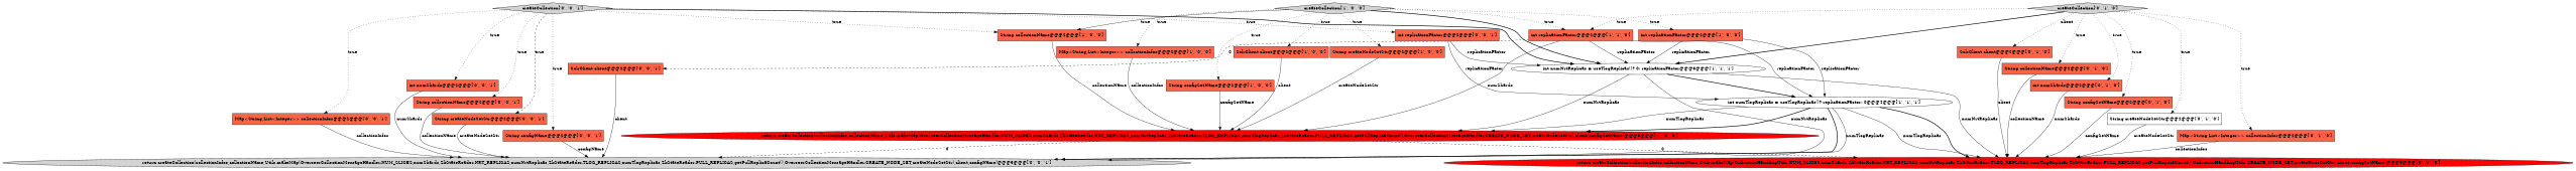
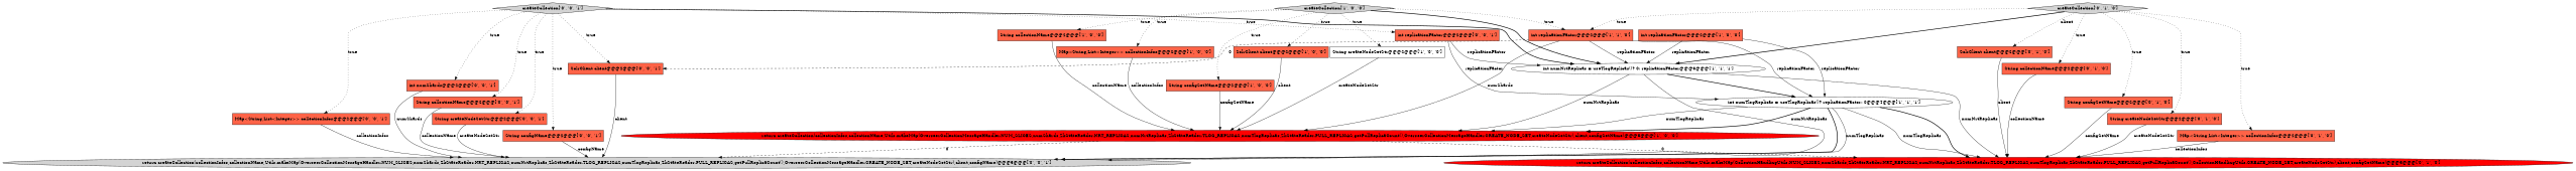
  digraph {
    node [fillcolor=tomato shape=box style=filled]
    edge [style=solid]
    n1 [label="String collectionName@@@2@@@['1', '0', '0']"]
    n2 [fillcolor=red label="return createCollection(collectionInfos,collectionName,Utils.makeMap(OverseerCollectionMessageHandler.NUM_SLICES,numShards,ZkStateReader.NRT_REPLICAS,numNrtReplicas,ZkStateReader.TLOG_REPLICAS,numTlogReplicas,ZkStateReader.PULL_REPLICAS,getPullReplicaCount(),OverseerCollectionMessageHandler.CREATE_NODE_SET,createNodeSetStr),client,configSetName)@@@5@@@['1', '0', '0']" shape=ellipse]
    n3 [fillcolor=lightgray label="return createCollection(collectionInfos,collectionName,Utils.makeMap(OverseerCollectionMessageHandler.NUM_SLICES,numShards,ZkStateReader.NRT_REPLICAS,numNrtReplicas,ZkStateReader.TLOG_REPLICAS,numTlogReplicas,ZkStateReader.PULL_REPLICAS,getPullReplicaCount(),OverseerCollectionMessageHandler.CREATE_NODE_SET,createNodeSetStr),client,configName)@@@5@@@['0', '0', '1']" shape=ellipse]
    n4 [fillcolor=red label="return createCollection(collectionInfos,collectionName,Utils.makeMap(CollectionHandlingUtils.NUM_SLICES,numShards,ZkStateReader.NRT_REPLICAS,numNrtReplicas,ZkStateReader.TLOG_REPLICAS,numTlogReplicas,ZkStateReader.PULL_REPLICAS,getPullReplicaCount(),CollectionHandlingUtils.CREATE_NODE_SET,createNodeSetStr),client,configSetName)@@@5@@@['0', '1', '0']" shape=ellipse]
    n5 [label="int replicationFactor@@@2@@@['1', '0', '0']"]
    n6 [fillcolor=white label="int numTlogReplicas = useTlogReplicas()? replicationFactor: 0@@@4@@@['1', '1', '1']" shape=ellipse]
    n7 [fillcolor=white label="int numNrtReplicas = useTlogReplicas()? 0: replicationFactor@@@3@@@['1', '1', '1']" shape=ellipse]
    n8 [label="SolrClient client@@@2@@@['0', '1', '0']"]
    n9 [label="Map<String,List<Integer>> collectionInfos@@@2@@@['1', '0', '0']"]
    n10 [label="String collectionName@@@2@@@['0', '1', '0']"]
    n11 [label="String configSetName@@@2@@@['1', '0', '0']"]
    n12 [label="Map<String,List<Integer>> collectionInfos@@@2@@@['0', '0', '1']"]
    n13 [label="SolrClient client@@@2@@@['1', '0', '0']"]
    n14 [label="int replicationFactor@@@2@@@['1', '1', '0']"]
    n15 [label="SolrClient client@@@2@@@['0', '0', '1']"]
    n16 [label="int numShards@@@2@@@['0', '0', '1']"]
-   n17 [label="int numShards@@@2@@@['0', '1', '0']"]
    n18 [label="String configSetName@@@2@@@['0', '1', '0']"]
    n19 [label="String collectionName@@@2@@@['0', '0', '1']"]
    n20 [fillcolor=lightgray label="createCollection['0', '1', '0']" shape=diamond]
-   n21 [fillcolor=white label="String createNodeSetStr@@@2@@@['0', '1', '0']"]
+   n21 [label="String createNodeSetStr@@@2@@@['0', '1', '0']"]
    n22 [label="Map<String,List<Integer>> collectionInfos@@@2@@@['0', '1', '0']"]
    n23 [fillcolor=lightgray label="createCollection['1', '0', '0']" shape=diamond]
-   n24 [label="String createNodeSetStr@@@2@@@['1', '0', '0']"]
+   n24 [fillcolor=white label="String createNodeSetStr@@@2@@@['1', '0', '0']"]
    n25 [label="String createNodeSetStr@@@2@@@['0', '0', '1']"]
    n26 [label="String configName@@@2@@@['0', '0', '1']"]
    n27 [label="int replicationFactor@@@2@@@['0', '0', '1']"]
    n28 [fillcolor=lightgray label="createCollection['0', '0', '1']" shape=diamond]
    n1 -> n2 [label=collectionName]
    n2 -> n3 [label=0 style=dashed]
    n2 -> n4 [label=0 style=dashed]
    n5 -> n6 [label=replicationFactor]
    n5 -> n7 [label=replicationFactor]
    n6 -> n2 [style=bold]
    n6 -> n2 [label=numTlogReplicas]
    n6 -> n3 [style=bold]
    n6 -> n3 [label=numTlogReplicas]
    n6 -> n4 [style=bold]
    n6 -> n4 [label=numTlogReplicas]
    n7 -> n2 [label=numNrtReplicas]
    n7 -> n3 [label=numNrtReplicas]
    n7 -> n4 [label=numNrtReplicas]
    n7 -> n6 [style=bold]
    n8 -> n4 [label=client]
    n9 -> n2 [label=collectionInfos]
    n10 -> n4 [label=collectionName]
    n11 -> n2 [label=configSetName]
    n12 -> n3 [label=collectionInfos]
    n13 -> n2 [label=client]
    n14 -> n2 [label=numShards]
    n14 -> n6 [label=replicationFactor]
    n14 -> n7 [label=replicationFactor]
    n14 -> n15 [label=0 style=dashed]
    n15 -> n3 [label=client]
    n16 -> n3 [label=numShards]
-   n17 -> n4 [label=numShards]
    n18 -> n4 [label=configSetName]
    n19 -> n3 [label=collectionName]
    n20 -> n7 [style=bold]
    n20 -> n8 [label=client style=dotted]
    n20 -> n10 [label=true style=dotted]
    n20 -> n14 [label=true style=dotted]
-   n20 -> n17 [label=true style=dotted]
    n20 -> n18 [label=true style=dotted]
    n20 -> n21 [label=true style=dotted]
    n20 -> n22 [label=true style=dotted]
    n21 -> n4 [label=createNodeSetStr]
    n22 -> n4 [label=collectionInfos]
-   n23 -> n1 [label=true]
-   n23 -> n5 [label=true style=dotted]
+   n23 -> n1 [label=true style=dotted]
    n23 -> n7 [style=bold]
    n23 -> n9 [label=true style=dotted]
    n23 -> n11 [label=true style=dotted]
    n23 -> n13 [label=true style=dotted]
    n23 -> n14 [label=true style=dotted]
    n23 -> n24 [label=true style=dotted]
    n24 -> n2 [label=createNodeSetStr]
    n25 -> n3 [label=createNodeSetStr]
    n26 -> n3 [label=configName]
    n27 -> n6 [label=replicationFactor]
    n27 -> n7 [label=replicationFactor]
    n28 -> n7 [style=bold]
    n28 -> n12 [label=true style=dotted]
-   n28 -> n1 [label=true style=dotted]
+   n28 -> n15 [label=true style=dotted]
    n28 -> n16 [label=true style=dotted]
    n28 -> n19 [label=true style=dotted]
-   n28 -> n25 [label=true style=dashed]
+   n28 -> n25 [label=true style=dotted]
    n28 -> n26 [label=true style=dotted]
    n28 -> n27 [label=true style=dotted]
  }
